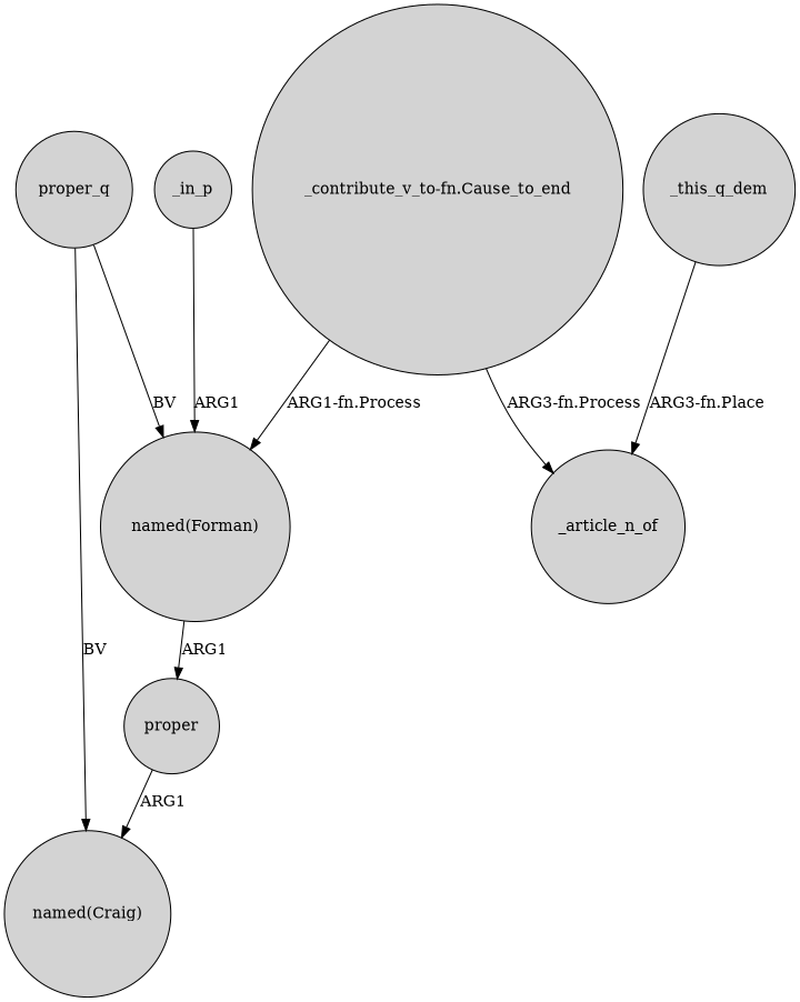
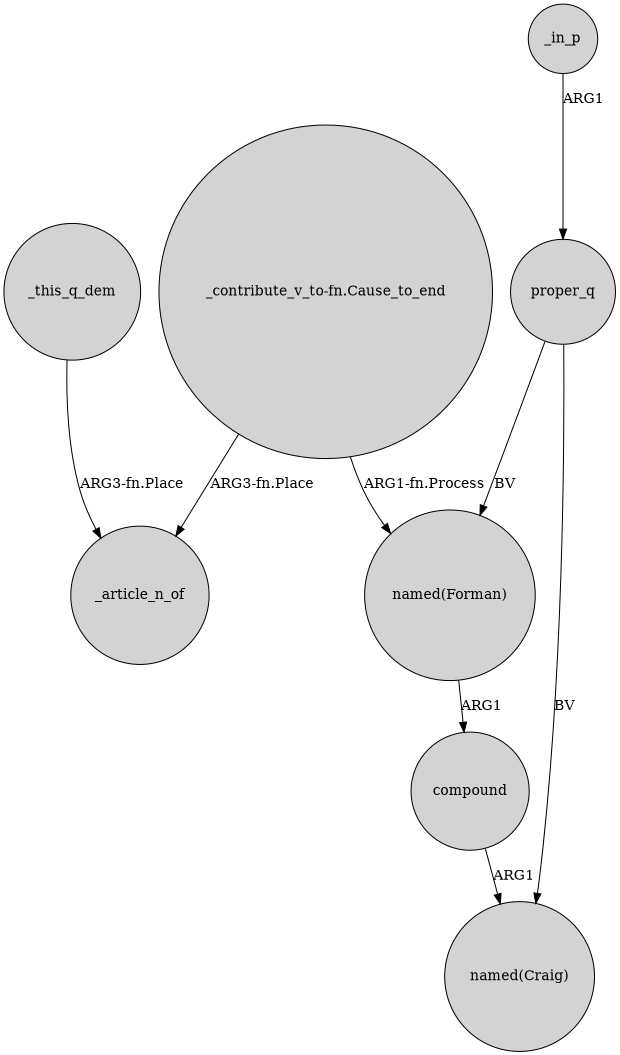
  digraph {
    node [shape=circle style=filled]
-   compound [label=proper]
+   compound
    "named(Craig)"
    "named(Forman)"
    proper_q
    "_contribute_v_to-fn.Cause_to_end"
    _article_n_of
    _in_p
    _this_q_dem
    compound -> "named(Craig)" [label=ARG1]
    "named(Forman)" -> compound [label=ARG1]
    proper_q -> "named(Craig)" [label=BV]
    proper_q -> "named(Forman)" [label=BV]
    "_contribute_v_to-fn.Cause_to_end" -> "named(Forman)" [label="ARG1-fn.Process"]
-   "_contribute_v_to-fn.Cause_to_end" -> _article_n_of [label="ARG3-fn.Process"]
-   _in_p -> "named(Forman)" [label=ARG1]
+   "_contribute_v_to-fn.Cause_to_end" -> _article_n_of [label="ARG3-fn.Place"]
+   _in_p -> proper_q [label=ARG1]
    _this_q_dem -> _article_n_of [label="ARG3-fn.Place"]
  }
